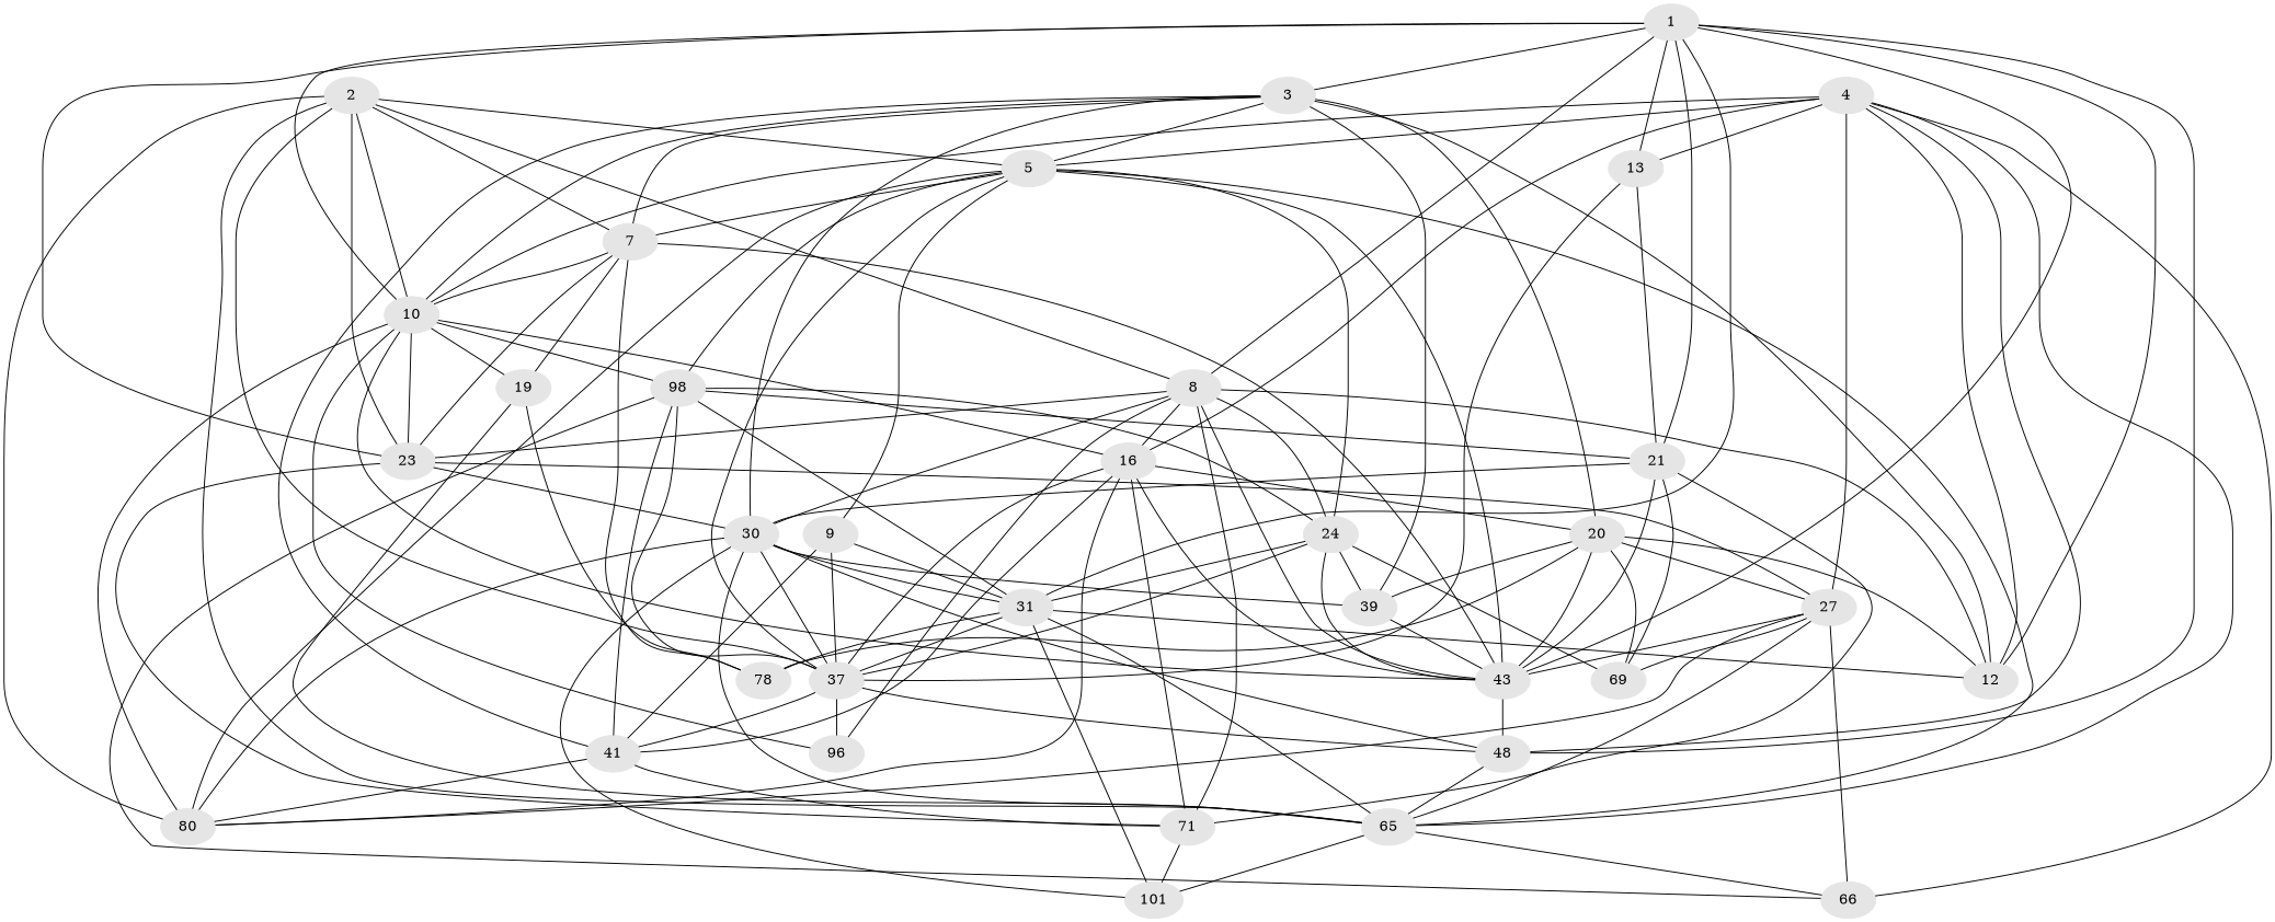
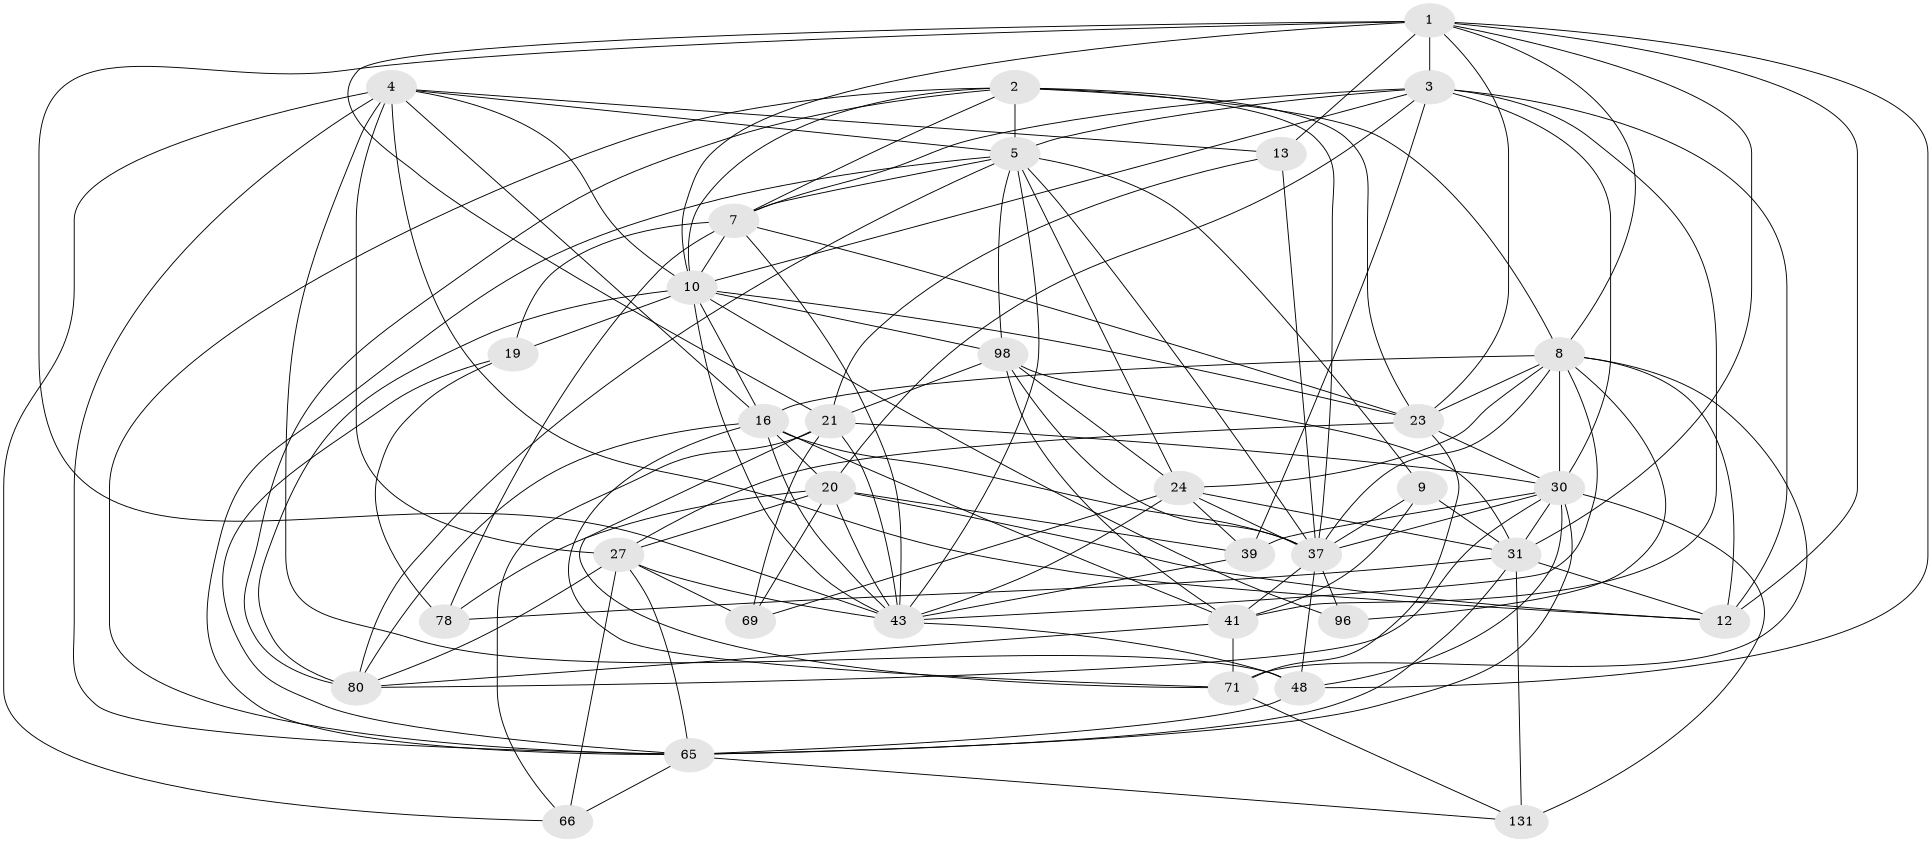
  graph {
    node [color=gray90 style=filled]
    1 [super="+15+38+22"]
    3 [super="+6"]
    8 [super="+55+36"]
    10 [super="+85+11"]
    13 [super="+79"]
    21 [super="+63+34"]
    23 [super="+67+98+40"]
    31 [super="+33+54+73"]
    43 [super="+49+56+44"]
    48 [super="+95+102"]
    n11 [label=12 super="+100"]
    5 [super="+60+12"]
    7 [super="+114+99"]
    20 [super="+92+29"]
    30 [super="+50+72"]
    39 [super="+58"]
    41 [super="+45"]
    37 [super="+57+74"]
    16 [super="+86+81+77"]
    24 [super="+84"]
    71 [super="+110"]
    96
    80 [super="+83"]
    n24 [label=98 super="+61+75"]
    19
    69
    27 [super="+108+64"]
    65 [super="+88"]
    78
-   101
+   101 [label=131]
    2 [super="+32+28+14"]
    9
    66
    4 [super="+17+89"]
    1 -- 3 [weight=2]
    1 -- 8
    1 -- 10
    1 -- 13 [weight=2]
    1 -- 21 [weight=2]
    1 -- 23
    1 -- 31
    1 -- 43
    1 -- 48 [weight=2]
    1 -- n11
    3 -- 10
    3 -- n11
    3 -- 5
    3 -- 7
    3 -- 20
    3 -- 30
    3 -- 39
    3 -- 41
    8 -- 23 [weight=2]
    8 -- 43 [weight=2]
    8 -- n11
    8 -- 30
-   31 -- 37
+   8 -- 37
    8 -- 16
    8 -- 24 [weight=2]
    8 -- 71
    8 -- 96
    10 -- 23
    10 -- 43
    10 -- 16
    10 -- 96
    10 -- 80
    10 -- n24
    10 -- 19
    13 -- 21
    13 -- 37
    21 -- 43 [weight=2]
    21 -- 30
    21 -- 71
    21 -- 69
    23 -- 30
    23 -- 71
    23 -- 27 [weight=2]
    31 -- n11
    31 -- 65
    31 -- 78
    31 -- 101
    43 -- 48
    48 -- 65
    5 -- 43 [weight=2]
    5 -- 7
    5 -- 37
    5 -- 24 [weight=2]
    5 -- 80 [weight=2]
    5 -- n24
    5 -- 65
    5 -- 9
    7 -- 10
    7 -- 23
    7 -- 43
    7 -- 19
    7 -- 78
    20 -- 43
    20 -- n11
    20 -- 39
    20 -- 69
    20 -- 27
    20 -- 78
    30 -- 31
    30 -- 48
    30 -- 39
    30 -- 37
    30 -- 80
    30 -- 65
    30 -- 101
    39 -- 43
    41 -- 71
    41 -- 80
    37 -- 48
    37 -- 41
    37 -- 96
    16 -- 43 [weight=2]
    16 -- 20
    16 -- 41
    16 -- 37
    16 -- 71
    16 -- 80
    24 -- 31 [weight=2]
    24 -- 43
    24 -- 39 [weight=2]
    24 -- 37
    24 -- 69
    71 -- 101
    n24 -- 21
    n24 -- 31
    n24 -- 41
    n24 -- 37
    n24 -- 24
-   n24 -- 66
+   21 -- 66
    19 -- 65
    19 -- 78
    27 -- 43
    27 -- 80
    27 -- 69
    27 -- 65
    27 -- 66
    65 -- 101
    65 -- 66
    2 -- 8
    2 -- 10
    2 -- 23 [weight=2]
    2 -- 5
    2 -- 7
    2 -- 37
    2 -- 80
    2 -- 65
    9 -- 31
    9 -- 41
    9 -- 37
    4 -- 10
    4 -- 13
    4 -- 48
    4 -- n11
    4 -- 5
    4 -- 16
    4 -- 27 [weight=2]
    4 -- 65
    4 -- 66
  }
